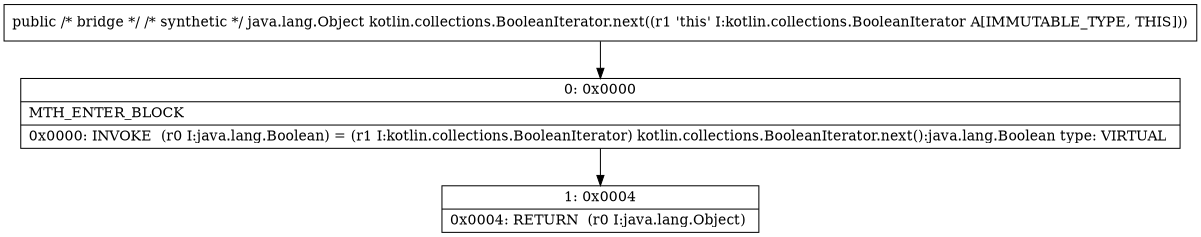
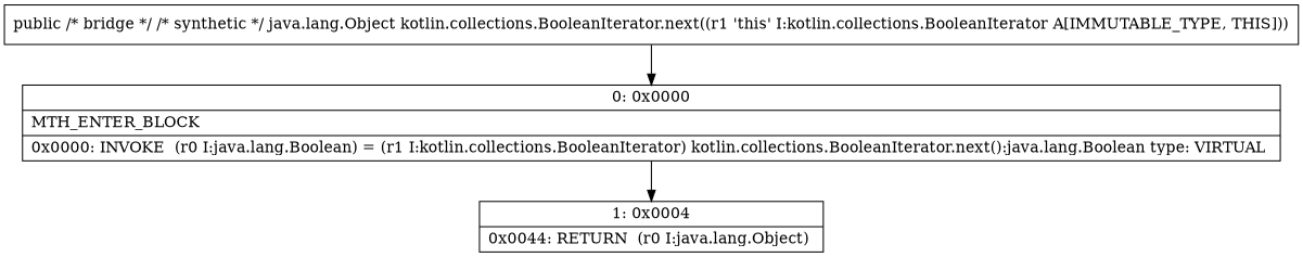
  digraph {
    node [shape=record]
    n1 [label="{0\:\ 0x0000|MTH_ENTER_BLOCK\l|0x0000: INVOKE  (r0 I:java.lang.Boolean) = (r1 I:kotlin.collections.BooleanIterator) kotlin.collections.BooleanIterator.next():java.lang.Boolean type: VIRTUAL \l}"]
-   n2 [label="{1\:\ 0x0004|0x0004: RETURN  (r0 I:java.lang.Object) \l}"]
+   n2 [label="{1\:\ 0x0004|0x0044: RETURN  (r0 I:java.lang.Object) \l}"]
    n3 [label="{public \/* bridge *\/ \/* synthetic *\/ java.lang.Object kotlin.collections.BooleanIterator.next((r1 'this' I:kotlin.collections.BooleanIterator A[IMMUTABLE_TYPE, THIS])) }"]
    n1 -> n2
    n3 -> n1
  }
